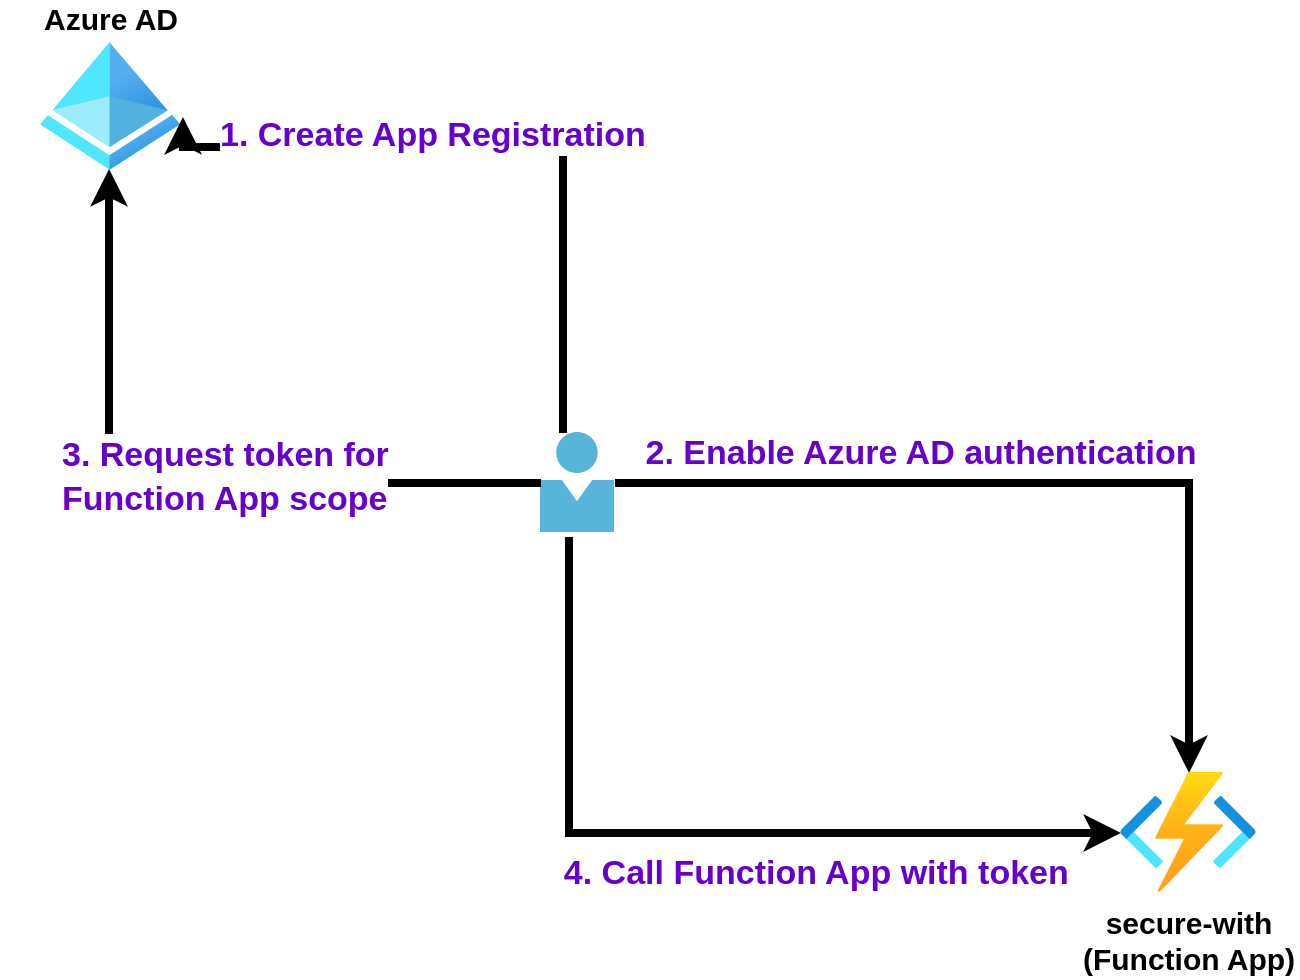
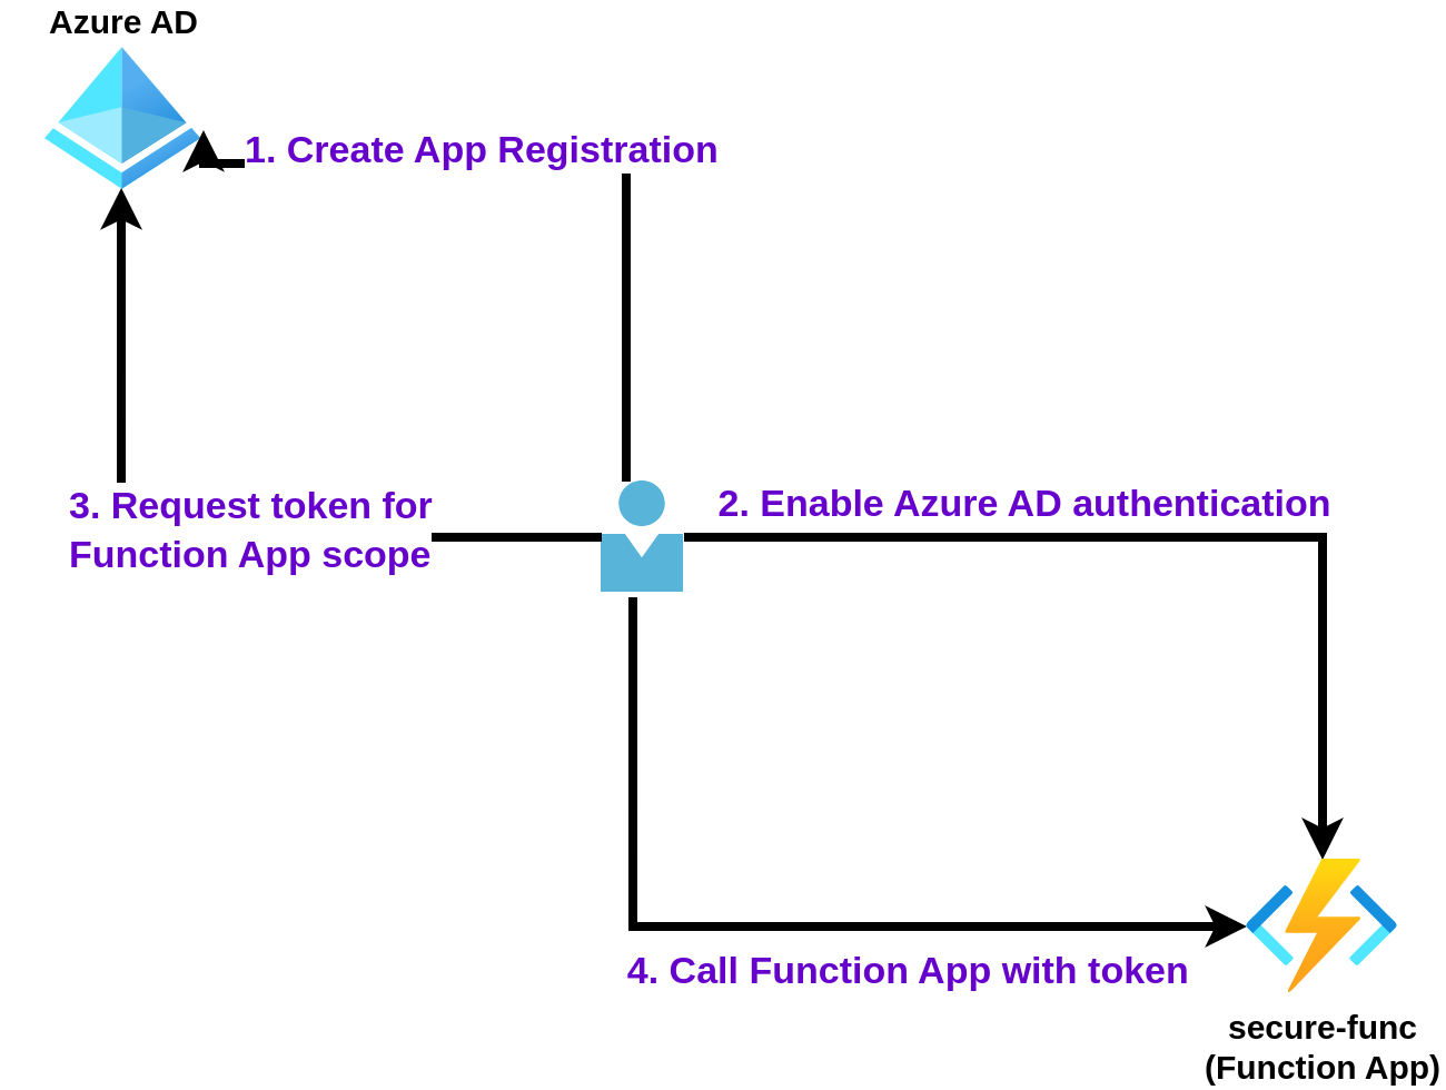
  <mxCell id="0" />
  <mxCell id="1" parent="0" />
  <mxCell id="2" value="Azure AD" style="aspect=fixed;html=1;points=[];align=center;image;fontSize=15;image=img/lib/azure2/identity/Azure_Active_Directory.svg;fontStyle=1;labelPosition=center;verticalLabelPosition=top;verticalAlign=bottom;" parent="1" vertex="1"><mxGeometry x="20" y="20" width="70" height="64" as="geometry" /></mxCell>
  <mxCell id="3" value="&lt;font style=&quot;font-size: 17px&quot;&gt;2. Enable Azure AD authentication&lt;/font&gt;" style="edgeStyle=orthogonalEdgeStyle;rounded=0;orthogonalLoop=1;jettySize=auto;html=1;strokeWidth=4;fontSize=18;fontStyle=1;fontColor=#6600CC;" parent="1" source="6" target="8" edge="1"><mxGeometry x="-0.292" y="15" relative="1" as="geometry"><mxPoint as="offset" /></mxGeometry></mxCell>
  <mxCell id="4" style="edgeStyle=orthogonalEdgeStyle;rounded=0;orthogonalLoop=1;jettySize=auto;html=1;entryDx=0;entryDy=0;entryPerimeter=0;strokeWidth=4;exitDx=0;exitDy=0;exitPerimeter=0;exitX=0.378;exitY=1.04;" parent="1" source="6" target="8" edge="1"><mxGeometry relative="1" as="geometry"><Array as="points"><mxPoint x="284" y="415" /></Array></mxGeometry></mxCell>
  <mxCell id="5" value="4. Call Function App with token&amp;nbsp;" style="edgeLabel;html=1;align=center;verticalAlign=middle;resizable=0;points=[];fontColor=#6600CC;fontStyle=1;fontSize=17;" parent="4" vertex="1" connectable="0"><mxGeometry x="-0.06" y="3" relative="1" as="geometry"><mxPoint x="75" y="23" as="offset" /></mxGeometry></mxCell>
  <mxCell id="6" value="" style="aspect=fixed;html=1;points=[];align=center;image;fontSize=15;image=img/lib/mscae/Person.svg;fontStyle=1" parent="1" vertex="1"><mxGeometry x="270" y="215" width="37" height="50" as="geometry" /></mxCell>
  <mxCell id="7" value="&lt;font style=&quot;font-size: 17px&quot;&gt;1. Create App Registration&lt;/font&gt;" style="edgeStyle=orthogonalEdgeStyle;rounded=0;orthogonalLoop=1;jettySize=auto;html=1;fontSize=18;startArrow=none;startFill=0;endArrow=classic;endFill=1;strokeWidth=4;fontStyle=1;fontColor=#6600CC;entryDx=0;entryDy=0;entryPerimeter=0;align=left;exitDx=0;exitDy=0;exitPerimeter=0;entryX=1.014;entryY=0.578;" parent="1" source="6" target="2" edge="1"><mxGeometry x="0.946" y="-17" relative="1" as="geometry"><Array as="points"><mxPoint x="281" y="72" /></Array><mxPoint as="offset" /><mxPoint x="635" y="55" as="targetPoint" /></mxGeometry></mxCell>
- <mxCell id="8" value="secure-with&lt;br style=&quot;font-size: 15px&quot;&gt;(Function App)" style="aspect=fixed;html=1;points=[];align=center;image;fontSize=15;image=img/lib/azure2/compute/Function_Apps.svg;fontStyle=1;labelPosition=center;verticalLabelPosition=bottom;verticalAlign=top;" parent="1" vertex="1"><mxGeometry x="560" y="385" width="68" height="60" as="geometry" /></mxCell>
+ <mxCell id="8" value="secure-func&lt;br style=&quot;font-size: 15px&quot;&gt;(Function App)" style="aspect=fixed;html=1;points=[];align=center;image;fontSize=15;image=img/lib/azure2/compute/Function_Apps.svg;fontStyle=1;labelPosition=center;verticalLabelPosition=bottom;verticalAlign=top;" parent="1" vertex="1"><mxGeometry x="560" y="385" width="68" height="60" as="geometry" /></mxCell>
  <mxCell id="9" value="&lt;font style=&quot;font-size: 17px&quot;&gt;3. Request token for&lt;br&gt;Function App scope&lt;br&gt;&lt;/font&gt;" style="edgeStyle=orthogonalEdgeStyle;rounded=0;orthogonalLoop=1;jettySize=auto;html=1;strokeWidth=4;fontSize=18;fontStyle=1;fontColor=#6600CC;exitDx=0;exitDy=0;exitPerimeter=0;entryDx=0;entryDy=0;entryPerimeter=0;align=left;entryX=0.486;entryY=0.984;" parent="1" source="6" target="2" edge="1"><mxGeometry x="0.173" y="25" relative="1" as="geometry"><mxPoint as="offset" /><mxPoint x="237" y="409.941" as="sourcePoint" /><mxPoint x="644" y="307" as="targetPoint" /><Array as="points"><mxPoint x="54" y="240" /></Array></mxGeometry></mxCell>
